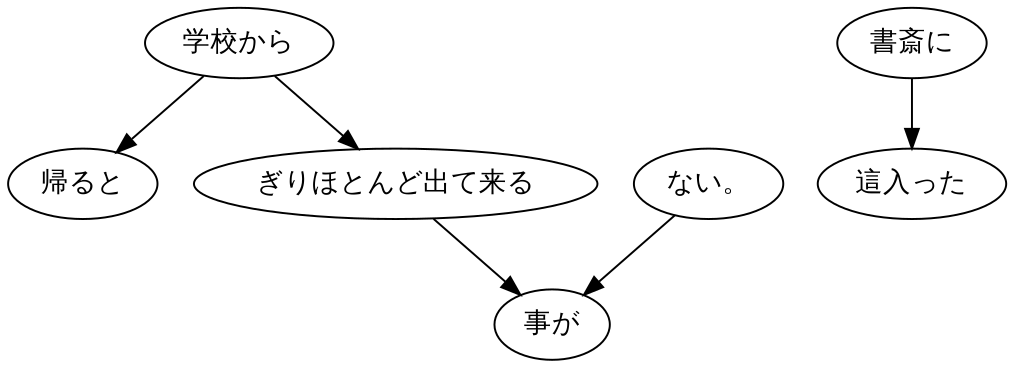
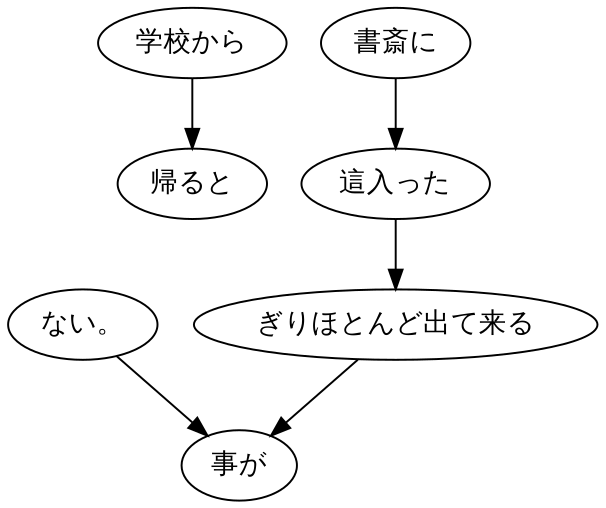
  digraph {
    fontname=Oswald
    node [fontname=Oswald]
    edge [fontname=Oswald]
    n1 [label="学校から"]
    n2 [label="帰ると"]
    n3 [label="ぎりほとんど出て来る"]
    n4 [label="事が"]
    n5 [label="這入った"]
    n6 [label="書斎に"]
    n7 [label="ない。"]
    n1 -> n2
    n3 -> n4
-   n1 -> n3
+   n5 -> n3
    n6 -> n5
    n7 -> n4
  }
